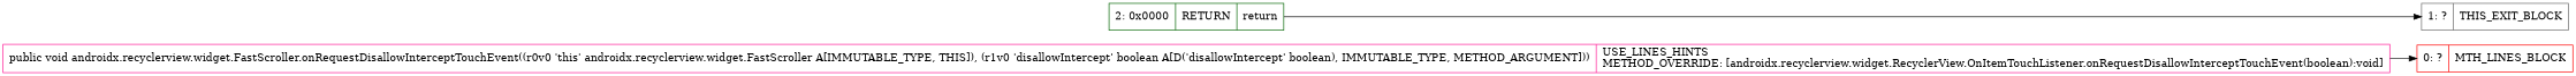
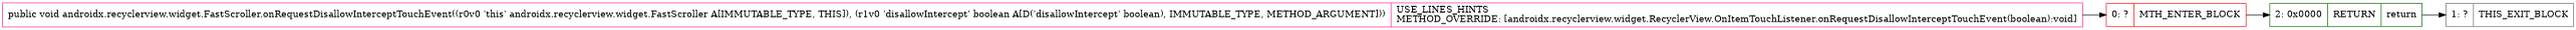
  digraph {
    rankdir=LR
    node [shape=record]
-   n1 [color=red label="{0\:\ ?|MTH_LINES_BLOCK\l}"]
+   n1 [color=red label="{0\:\ ?|MTH_ENTER_BLOCK\l}"]
    n2 [color=darkgreen label="{2\:\ 0x0000|RETURN\l|return\l}"]
    n3 [color=gray40 label="{1\:\ ?|THIS_EXIT_BLOCK\l}"]
    n4 [color=deeppink label="{public void androidx.recyclerview.widget.FastScroller.onRequestDisallowInterceptTouchEvent((r0v0 'this' androidx.recyclerview.widget.FastScroller A[IMMUTABLE_TYPE, THIS]), (r1v0 'disallowIntercept' boolean A[D('disallowIntercept' boolean), IMMUTABLE_TYPE, METHOD_ARGUMENT]))  | USE_LINES_HINTS\lMETHOD_OVERRIDE: [androidx.recyclerview.widget.RecyclerView.OnItemTouchListener.onRequestDisallowInterceptTouchEvent(boolean):void]\l}"]
+   n1 -> n2
    n2 -> n3
    n4 -> n1
  }
